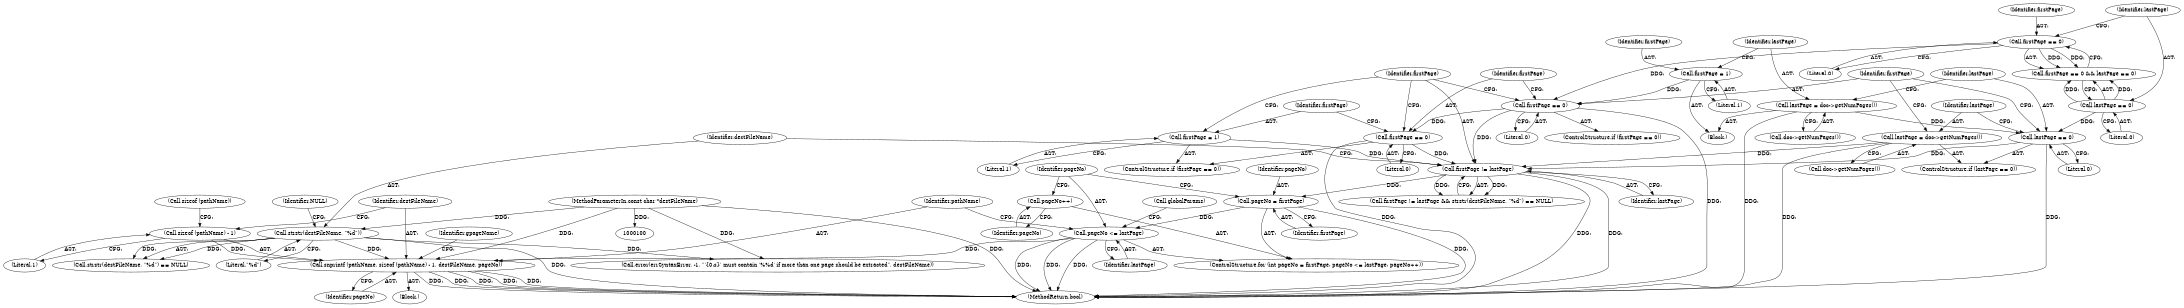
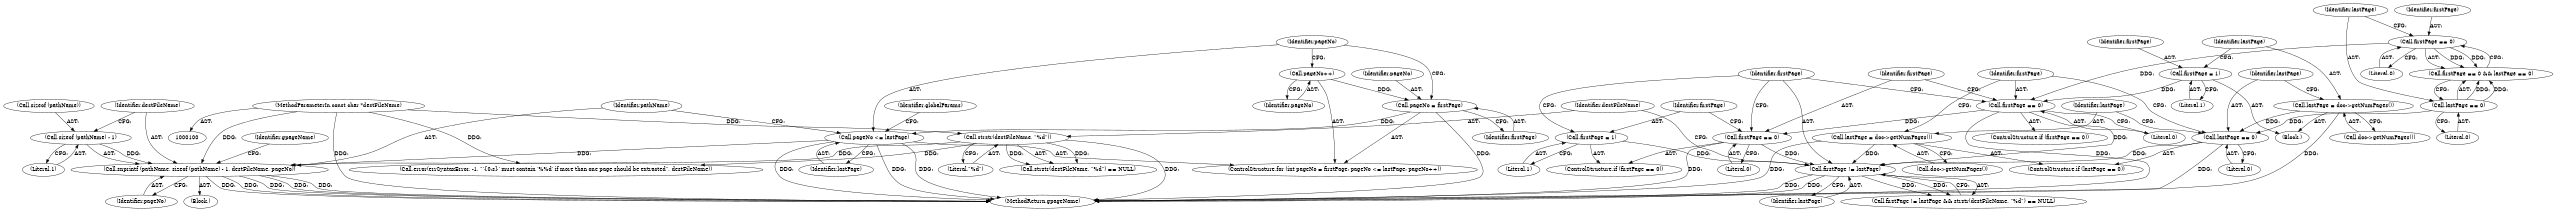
  digraph {
    n1 [label="(Call,snprintf (pathName, sizeof (pathName) - 1, destFileName, pageNo))"]
    n2 [label="(Identifier,pageNo)"]
-   n3 [label="(MethodReturn,bool)"]
+   n3 [label="(MethodReturn,gpageName)"]
    n4 [label="(Block,)"]
    n5 [label="(Call,sizeof (pathName) - 1)"]
    n6 [label="(Literal,1)"]
    n7 [label="(Call,strstr(destFileName, \"%d\"))"]
    n8 [label="(Call,error(errSyntaxError, -1, \"'{0:s}' must contain '%%d' if more than one page should be extracted\", destFileName))"]
    n9 [label="(Call,strstr(destFileName, \"%d\") == NULL)"]
    n10 [label="(Literal,\"%d\")"]
    n11 [label="(MethodParameterIn,const char *destFileName)"]
    1000100
    n13 [label="(Call,pageNo <= lastPage)"]
    n14 [label="(ControlStructure,for (int pageNo = firstPage; pageNo <= lastPage; pageNo++))"]
    n15 [label="(Identifier,lastPage)"]
    n16 [label="(Call,pageNo = firstPage)"]
    n17 [label="(Identifier,firstPage)"]
    n18 [label="(Call,firstPage != lastPage)"]
    n19 [label="(Identifier,lastPage)"]
    n20 [label="(Call,firstPage != lastPage && strstr(destFileName, \"%d\") == NULL)"]
    n21 [label="(Call,firstPage == 0)"]
    n22 [label="(Call,firstPage == 0)"]
    n23 [label="(ControlStructure,if (firstPage == 0))"]
    n24 [label="(Literal,0)"]
    n25 [label="(Literal,0)"]
    n26 [label="(ControlStructure,if (firstPage == 0))"]
    n27 [label="(Call,firstPage == 0)"]
    n28 [label="(Literal,0)"]
    n29 [label="(Call,firstPage == 0 && lastPage == 0)"]
    n30 [label="(Call,lastPage == 0)"]
    n31 [label="(Call,firstPage = 1)"]
    n32 [label="(Literal,1)"]
    n33 [label="(Block,)"]
    n34 [label="(Call,firstPage = 1)"]
    n35 [label="(Literal,1)"]
    n36 [label="(Call,lastPage == 0)"]
    n37 [label="(ControlStructure,if (lastPage == 0))"]
    n38 [label="(Literal,0)"]
    n39 [label="(Call,lastPage = doc->getNumPages())"]
    n40 [label="(Call,doc->getNumPages())"]
    n41 [label="(Literal,0)"]
    n42 [label="(Call,lastPage = doc->getNumPages())"]
    n43 [label="(Call,doc->getNumPages())"]
    n44 [label="(Call,pageNo++)"]
    n45 [label="(Identifier,pageNo)"]
    n46 [label="(Identifier,gpageName)"]
    n47 [label="(Identifier,pageNo)"]
    n48 [label="(Identifier,firstPage)"]
    n49 [label="(Identifier,pathName)"]
    n50 [label="(Identifier,firstPage)"]
-   n51 [label="(Identifier,NULL)"]
    n52 [label="(Identifier,lastPage)"]
    n53 [label="(Identifier,firstPage)"]
    n54 [label="(Identifier,firstPage)"]
    n55 [label="(Identifier,firstPage)"]
    n56 [label="(Identifier,lastPage)"]
    n57 [label="(Identifier,lastPage)"]
    n58 [label="(Identifier,destFileName)"]
    n59 [label="(Call,sizeof (pathName))"]
    n60 [label="(Identifier,destFileName)"]
    n61 [label="(Identifier,lastPage)"]
-   n62 [label="(Call,globalParams)"]
+   n62 [label="(Identifier,globalParams)"]
    n63 [label="(Identifier,firstPage)"]
    n64 [label="(Identifier,pageNo)"]
    n1 -> n2 [label="CFG: "]
    n1 -> n3 [label="DDG: "]
    n1 -> n3 [label="DDG: "]
    n1 -> n3 [label="DDG: "]
    n1 -> n3 [label="DDG: "]
    n1 -> n3 [label="DDG: "]
    n1 -> n4 [label="AST: "]
    n2 -> n1 [label="AST: "]
    n5 -> n1 [label="AST: "]
    n5 -> n1 [label="DDG: "]
    n5 -> n6 [label="CFG: "]
    n6 -> n5 [label="AST: "]
    n7 -> n1 [label="DDG: "]
    n7 -> n3 [label="DDG: "]
    n7 -> n8 [label="DDG: "]
    n7 -> n9 [label="AST: "]
    n7 -> n9 [label="DDG: "]
    n7 -> n9 [label="DDG: "]
    n7 -> n10 [label="CFG: "]
    n10 -> n7 [label="AST: "]
    n11 -> n1 [label="DDG: "]
    n11 -> n3 [label="DDG: "]
    n11 -> n7 [label="DDG: "]
    n11 -> n8 [label="DDG: "]
-   n11 -> 1000100 [label="DDG: "]
+   n11 -> 1000100 [label="AST: "]
    n13 -> n1 [label="DDG: "]
    n13 -> n3 [label="DDG: "]
    n13 -> n3 [label="DDG: "]
    n13 -> n3 [label="DDG: "]
    n13 -> n14 [label="AST: "]
    n13 -> n15 [label="CFG: "]
    n15 -> n13 [label="AST: "]
    n16 -> n3 [label="DDG: "]
    n16 -> n13 [label="DDG: "]
    n16 -> n14 [label="AST: "]
    n16 -> n17 [label="CFG: "]
    n17 -> n16 [label="AST: "]
    n18 -> n3 [label="DDG: "]
    n18 -> n3 [label="DDG: "]
-   n18 -> n16 [label="DDG: "]
+   n44 -> n16 [label="DDG: "]
    n18 -> n19 [label="CFG: "]
    n18 -> n20 [label="AST: "]
    n18 -> n20 [label="DDG: "]
    n18 -> n20 [label="DDG: "]
    n19 -> n18 [label="AST: "]
    n20 -> n18 [label="CFG: "]
    n21 -> n3 [label="DDG: "]
    n21 -> n18 [label="DDG: "]
    n21 -> n22 [label="DDG: "]
    n21 -> n23 [label="AST: "]
    n21 -> n24 [label="CFG: "]
    n22 -> n3 [label="DDG: "]
    n22 -> n18 [label="DDG: "]
    n22 -> n25 [label="CFG: "]
    n22 -> n26 [label="AST: "]
    n24 -> n21 [label="AST: "]
    n25 -> n22 [label="AST: "]
    n27 -> n21 [label="DDG: "]
    n27 -> n28 [label="CFG: "]
    n27 -> n29 [label="AST: "]
    n27 -> n29 [label="DDG: "]
    n27 -> n29 [label="DDG: "]
    n28 -> n27 [label="AST: "]
    n29 -> n27 [label="CFG: "]
    n29 -> n30 [label="CFG: "]
    n30 -> n29 [label="AST: "]
    n30 -> n29 [label="DDG: "]
    n30 -> n29 [label="DDG: "]
    n30 -> n36 [label="DDG: "]
    n30 -> n41 [label="CFG: "]
    n31 -> n21 [label="DDG: "]
    n31 -> n32 [label="CFG: "]
    n31 -> n33 [label="AST: "]
    n32 -> n31 [label="AST: "]
    n34 -> n18 [label="DDG: "]
    n34 -> n26 [label="AST: "]
    n34 -> n35 [label="CFG: "]
    n35 -> n34 [label="AST: "]
    n36 -> n3 [label="DDG: "]
    n36 -> n18 [label="DDG: "]
    n36 -> n37 [label="AST: "]
    n36 -> n38 [label="CFG: "]
    n38 -> n36 [label="AST: "]
    n39 -> n3 [label="DDG: "]
    n39 -> n33 [label="AST: "]
    n39 -> n36 [label="DDG: "]
    n39 -> n40 [label="CFG: "]
    n40 -> n39 [label="AST: "]
    n41 -> n30 [label="AST: "]
    n42 -> n3 [label="DDG: "]
    n42 -> n18 [label="DDG: "]
    n42 -> n37 [label="AST: "]
    n42 -> n43 [label="CFG: "]
    n43 -> n42 [label="AST: "]
    n44 -> n14 [label="AST: "]
    n44 -> n45 [label="CFG: "]
    n45 -> n44 [label="AST: "]
    n46 -> n1 [label="CFG: "]
    n47 -> n13 [label="AST: "]
    n47 -> n16 [label="CFG: "]
    n47 -> n44 [label="CFG: "]
    n48 -> n18 [label="AST: "]
    n48 -> n21 [label="CFG: "]
    n48 -> n22 [label="CFG: "]
    n48 -> n34 [label="CFG: "]
    n49 -> n1 [label="AST: "]
    n49 -> n13 [label="CFG: "]
    n50 -> n21 [label="CFG: "]
    n50 -> n22 [label="AST: "]
-   n51 -> n7 [label="CFG: "]
    n52 -> n31 [label="CFG: "]
    n52 -> n39 [label="AST: "]
    n53 -> n22 [label="CFG: "]
    n53 -> n34 [label="AST: "]
    n54 -> n21 [label="AST: "]
    n54 -> n36 [label="CFG: "]
    n54 -> n42 [label="CFG: "]
    n55 -> n27 [label="AST: "]
    n56 -> n27 [label="CFG: "]
    n56 -> n30 [label="AST: "]
    n57 -> n36 [label="CFG: "]
    n57 -> n42 [label="AST: "]
    n58 -> n7 [label="AST: "]
    n58 -> n18 [label="CFG: "]
-   n59 -> n5 [label="CFG: "]
+   n59 -> n5 [label="AST: "]
    n60 -> n1 [label="AST: "]
    n60 -> n5 [label="CFG: "]
    n61 -> n36 [label="AST: "]
    n61 -> n39 [label="CFG: "]
    n62 -> n13 [label="CFG: "]
    n63 -> n31 [label="AST: "]
    n64 -> n16 [label="AST: "]
  }
